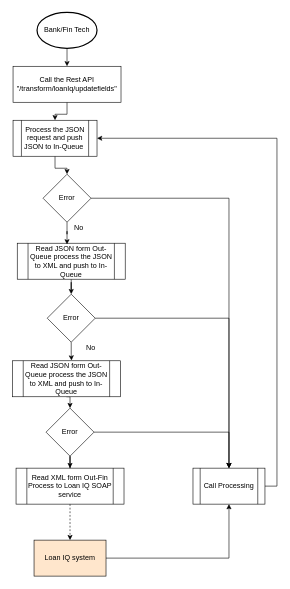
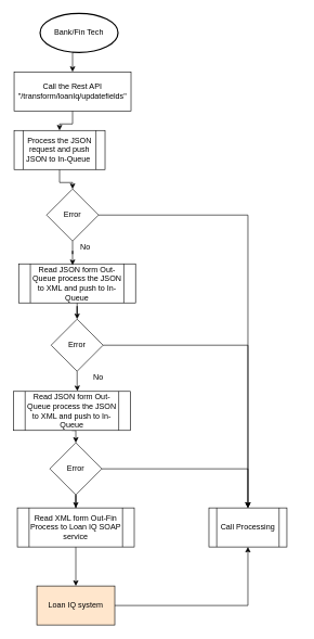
  <mxCell id="0" />
  <mxCell id="1" parent="0" />
  <mxCell id="2" style="edgeStyle=orthogonalEdgeStyle;rounded=0;orthogonalLoop=1;jettySize=auto;html=1;exitX=0.5;exitY=1;exitDx=0;exitDy=0;exitPerimeter=0;entryX=0.5;entryY=0;entryDx=0;entryDy=0;" parent="1" source="3" target="5" edge="1"><mxGeometry relative="1" as="geometry" /></mxCell>
- <mxCell id="3" value="Bank/Fin Tech" style="strokeWidth=2;html=1;shape=mxgraph.flowchart.start_1;whiteSpace=wrap;" parent="1" vertex="1"><mxGeometry x="61" y="20" width="100" height="60" as="geometry" /></mxCell>
+ <mxCell id="3" value="Bank/Fin Tech" style="strokeWidth=2;html=1;shape=mxgraph.flowchart.start_1;whiteSpace=wrap;" parent="1" vertex="1"><mxGeometry x="61" y="20" width="120" height="60" as="geometry" /></mxCell>
  <mxCell id="4" value="" style="edgeStyle=orthogonalEdgeStyle;rounded=0;orthogonalLoop=1;jettySize=auto;html=1;" parent="1" source="5" target="7" edge="1"><mxGeometry relative="1" as="geometry" /></mxCell>
  <mxCell id="5" value="Call the Rest API&lt;br&gt;&quot;/transform/loanIq/updatefields&quot;" style="rounded=0;whiteSpace=wrap;html=1;" parent="1" vertex="1"><mxGeometry x="21" y="110" width="180" height="60" as="geometry" /></mxCell>
  <mxCell id="6" style="edgeStyle=orthogonalEdgeStyle;rounded=0;orthogonalLoop=1;jettySize=auto;html=1;entryX=0.5;entryY=0;entryDx=0;entryDy=0;" parent="1" source="7" target="14" edge="1"><mxGeometry relative="1" as="geometry" /></mxCell>
  <mxCell id="7" value="Process the JSON request and push JSON to In-Queue&amp;nbsp;" style="shape=process;whiteSpace=wrap;html=1;backgroundOutline=1;" parent="1" vertex="1"><mxGeometry x="21" y="200" width="140" height="60" as="geometry" /></mxCell>
  <mxCell id="8" style="edgeStyle=orthogonalEdgeStyle;rounded=0;orthogonalLoop=1;jettySize=auto;html=1;entryX=0.5;entryY=0;entryDx=0;entryDy=0;" parent="1" source="9" target="18" edge="1"><mxGeometry relative="1" as="geometry" /></mxCell>
  <mxCell id="9" value="Read JSON form Out-Queue process the JSON to XML and push to In-Queue" style="shape=process;whiteSpace=wrap;html=1;backgroundOutline=1;" parent="1" vertex="1"><mxGeometry x="28" y="405" width="180" height="60" as="geometry" /></mxCell>
  <mxCell id="10" style="edgeStyle=orthogonalEdgeStyle;rounded=0;orthogonalLoop=1;jettySize=auto;html=1;exitX=0.5;exitY=1;exitDx=0;exitDy=0;entryX=0.5;entryY=0;entryDx=0;entryDy=0;" parent="1" source="11" target="26" edge="1"><mxGeometry relative="1" as="geometry" /></mxCell>
  <mxCell id="11" value="Read JSON form Out-Queue process the JSON to XML and push to In-Queue" style="shape=process;whiteSpace=wrap;html=1;backgroundOutline=1;" parent="1" vertex="1"><mxGeometry x="20" y="601" width="180" height="60" as="geometry" /></mxCell>
  <mxCell id="12" style="edgeStyle=orthogonalEdgeStyle;rounded=0;orthogonalLoop=1;jettySize=auto;html=1;entryX=0.461;entryY=0.033;entryDx=0;entryDy=0;entryPerimeter=0;" parent="1" source="14" target="9" edge="1"><mxGeometry relative="1" as="geometry" /></mxCell>
  <mxCell id="13" style="edgeStyle=orthogonalEdgeStyle;rounded=0;orthogonalLoop=1;jettySize=auto;html=1;entryX=0.5;entryY=0;entryDx=0;entryDy=0;" parent="1" source="14" target="21" edge="1"><mxGeometry relative="1" as="geometry" /></mxCell>
  <mxCell id="14" value="Error" style="rhombus;whiteSpace=wrap;html=1;" parent="1" vertex="1"><mxGeometry x="71" y="290" width="80" height="80" as="geometry" /></mxCell>
  <mxCell id="15" value="No" style="text;html=1;strokeColor=none;fillColor=none;align=center;verticalAlign=middle;whiteSpace=wrap;rounded=0;" parent="1" vertex="1"><mxGeometry x="111" y="370" width="40" height="20" as="geometry" /></mxCell>
  <mxCell id="16" style="edgeStyle=orthogonalEdgeStyle;rounded=0;orthogonalLoop=1;jettySize=auto;html=1;entryX=0.547;entryY=-0.007;entryDx=0;entryDy=0;entryPerimeter=0;" parent="1" source="18" target="11" edge="1"><mxGeometry relative="1" as="geometry" /></mxCell>
  <mxCell id="17" style="edgeStyle=orthogonalEdgeStyle;rounded=0;orthogonalLoop=1;jettySize=auto;html=1;entryX=0.5;entryY=0;entryDx=0;entryDy=0;" parent="1" source="18" target="21" edge="1"><mxGeometry relative="1" as="geometry"><mxPoint x="381" y="600" as="targetPoint" /></mxGeometry></mxCell>
  <mxCell id="18" value="Error" style="rhombus;whiteSpace=wrap;html=1;" parent="1" vertex="1"><mxGeometry x="78" y="490" width="80" height="80" as="geometry" /></mxCell>
  <mxCell id="19" value="No" style="text;html=1;strokeColor=none;fillColor=none;align=center;verticalAlign=middle;whiteSpace=wrap;rounded=0;" parent="1" vertex="1"><mxGeometry x="131" y="570" width="40" height="20" as="geometry" /></mxCell>
- <mxCell id="20" style="edgeStyle=orthogonalEdgeStyle;rounded=0;orthogonalLoop=1;jettySize=auto;html=1;entryX=1;entryY=0.5;entryDx=0;entryDy=0;" parent="1" source="21" target="7" edge="1"><mxGeometry relative="1" as="geometry"><mxPoint x="281" y="280" as="targetPoint" /><Array as="points"><mxPoint x="461" y="810" /><mxPoint x="461" y="230" /></Array></mxGeometry></mxCell>
  <mxCell id="21" value="Call Processing" style="shape=process;whiteSpace=wrap;html=1;backgroundOutline=1;" parent="1" vertex="1"><mxGeometry x="321" y="780" width="120" height="60" as="geometry" /></mxCell>
- <mxCell id="22" style="edgeStyle=orthogonalEdgeStyle;rounded=0;orthogonalLoop=1;jettySize=auto;html=1;entryX=0.5;entryY=0;entryDx=0;entryDy=0;dashed=1;" parent="1" source="23" target="28" edge="1"><mxGeometry relative="1" as="geometry" /></mxCell>
+ <mxCell id="22" style="edgeStyle=orthogonalEdgeStyle;rounded=0;orthogonalLoop=1;jettySize=auto;html=1;entryX=0.5;entryY=0;entryDx=0;entryDy=0;" parent="1" source="23" target="28" edge="1"><mxGeometry relative="1" as="geometry" /></mxCell>
  <mxCell id="23" value="Read XML form Out-Fin Process to Loan IQ SOAP service" style="shape=process;whiteSpace=wrap;html=1;backgroundOutline=1;" parent="1" vertex="1"><mxGeometry x="26" y="780" width="180" height="60" as="geometry" /></mxCell>
  <mxCell id="24" style="edgeStyle=orthogonalEdgeStyle;rounded=0;orthogonalLoop=1;jettySize=auto;html=1;" parent="1" source="26" target="23" edge="1"><mxGeometry relative="1" as="geometry" /></mxCell>
  <mxCell id="25" style="edgeStyle=orthogonalEdgeStyle;rounded=0;orthogonalLoop=1;jettySize=auto;html=1;entryX=0.5;entryY=0;entryDx=0;entryDy=0;" parent="1" source="26" target="21" edge="1"><mxGeometry relative="1" as="geometry" /></mxCell>
  <mxCell id="26" value="Error" style="rhombus;whiteSpace=wrap;html=1;" parent="1" vertex="1"><mxGeometry x="76" y="680" width="80" height="80" as="geometry" /></mxCell>
  <mxCell id="27" style="edgeStyle=orthogonalEdgeStyle;rounded=0;orthogonalLoop=1;jettySize=auto;html=1;exitX=1;exitY=0.5;exitDx=0;exitDy=0;entryX=0.5;entryY=1;entryDx=0;entryDy=0;" parent="1" source="28" target="21" edge="1"><mxGeometry relative="1" as="geometry" /></mxCell>
  <mxCell id="28" value="Loan IQ system" style="rounded=0;whiteSpace=wrap;html=1;fillColor=#ffe6cc;" parent="1" vertex="1"><mxGeometry x="56" y="900" width="120" height="60" as="geometry" /></mxCell>
